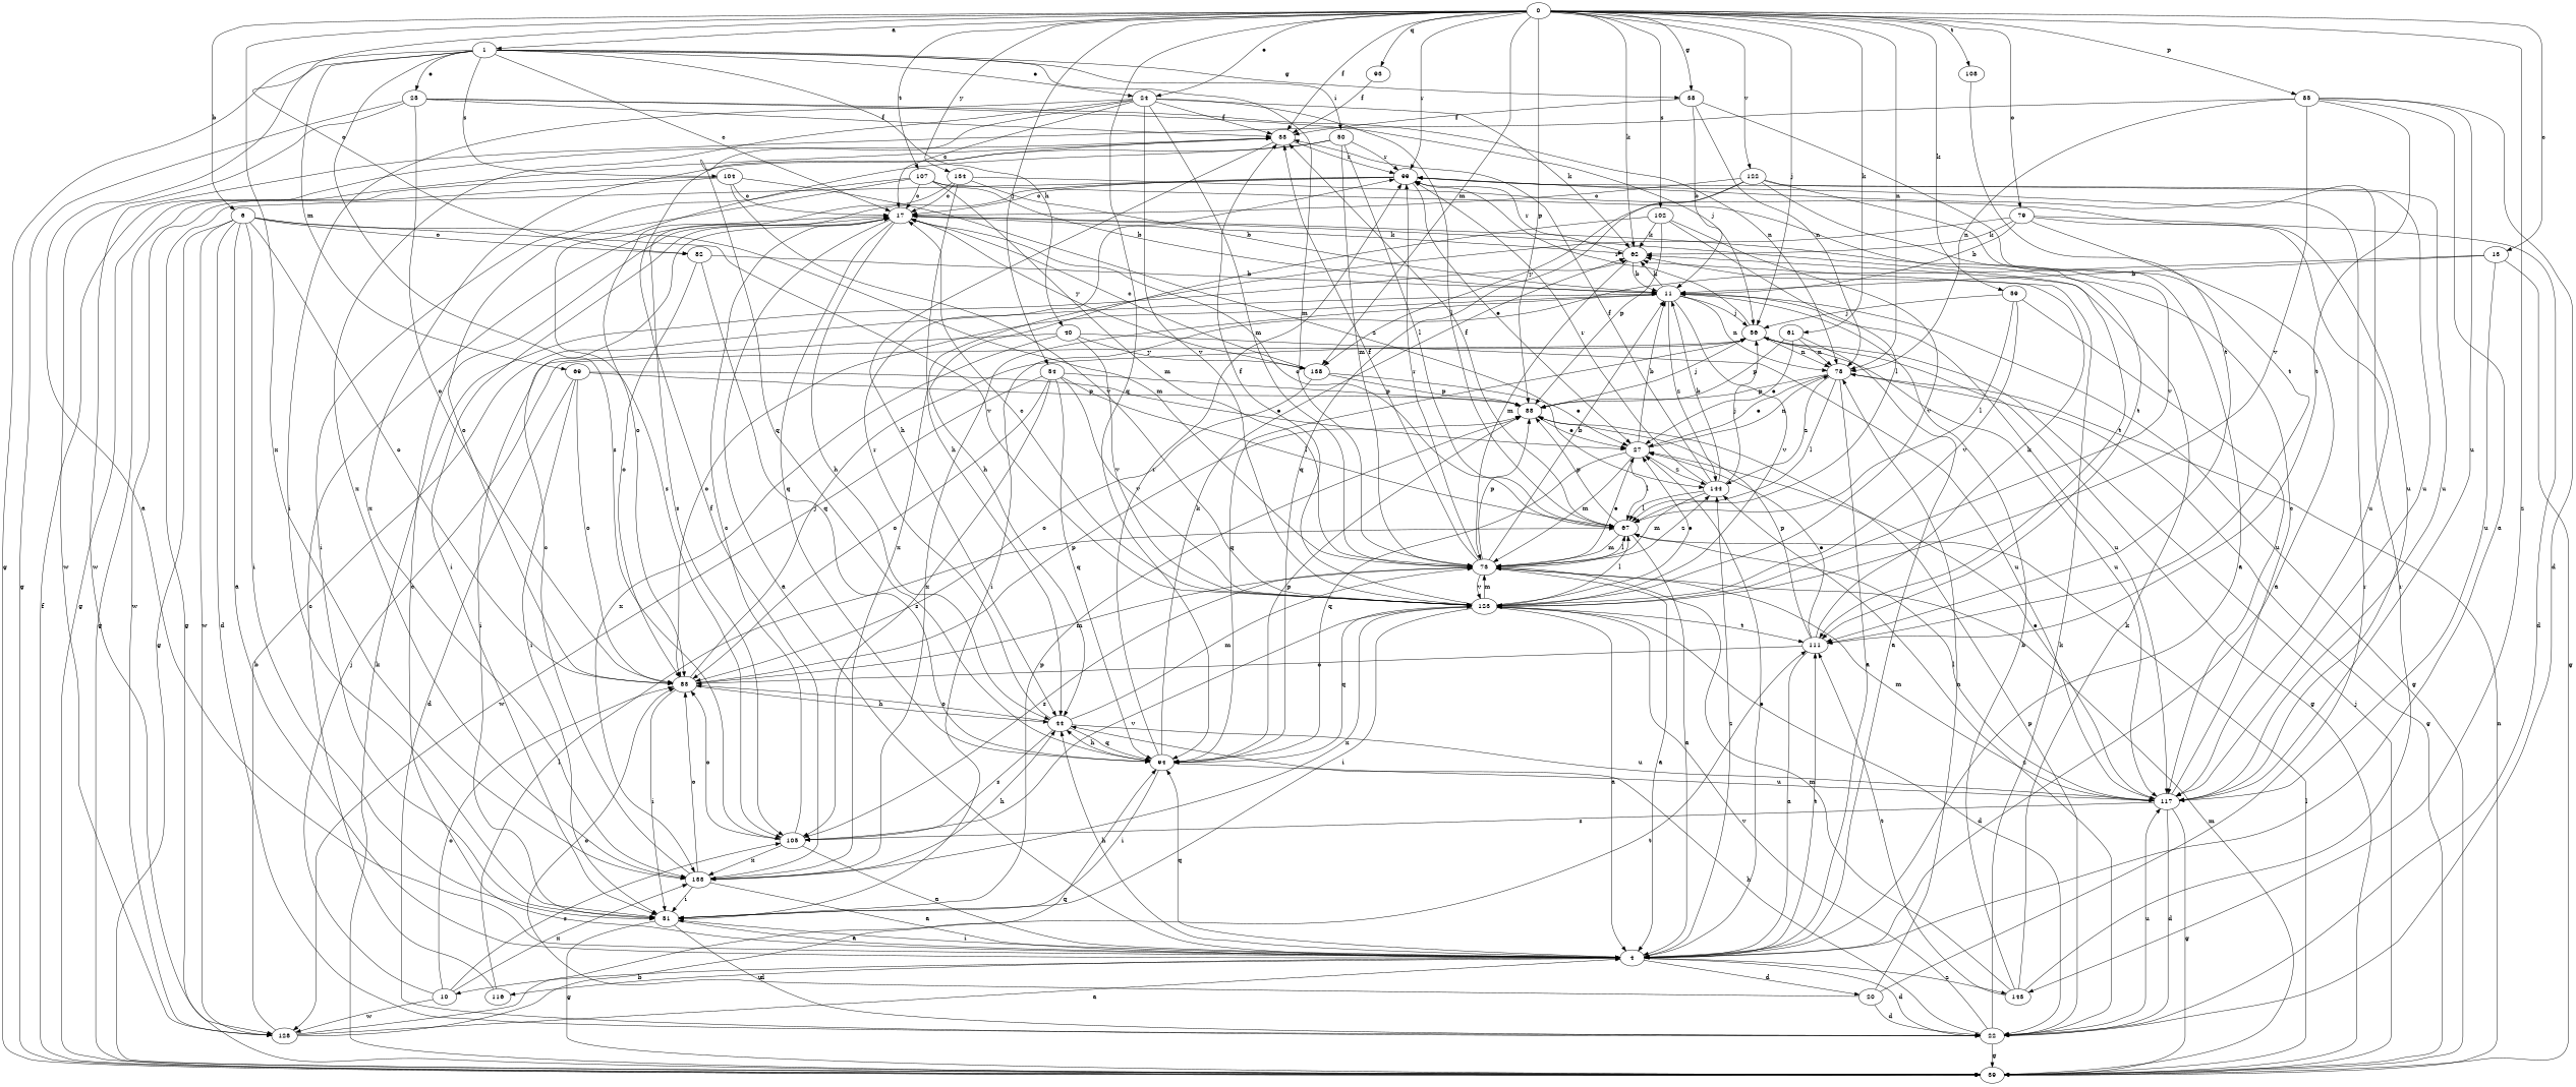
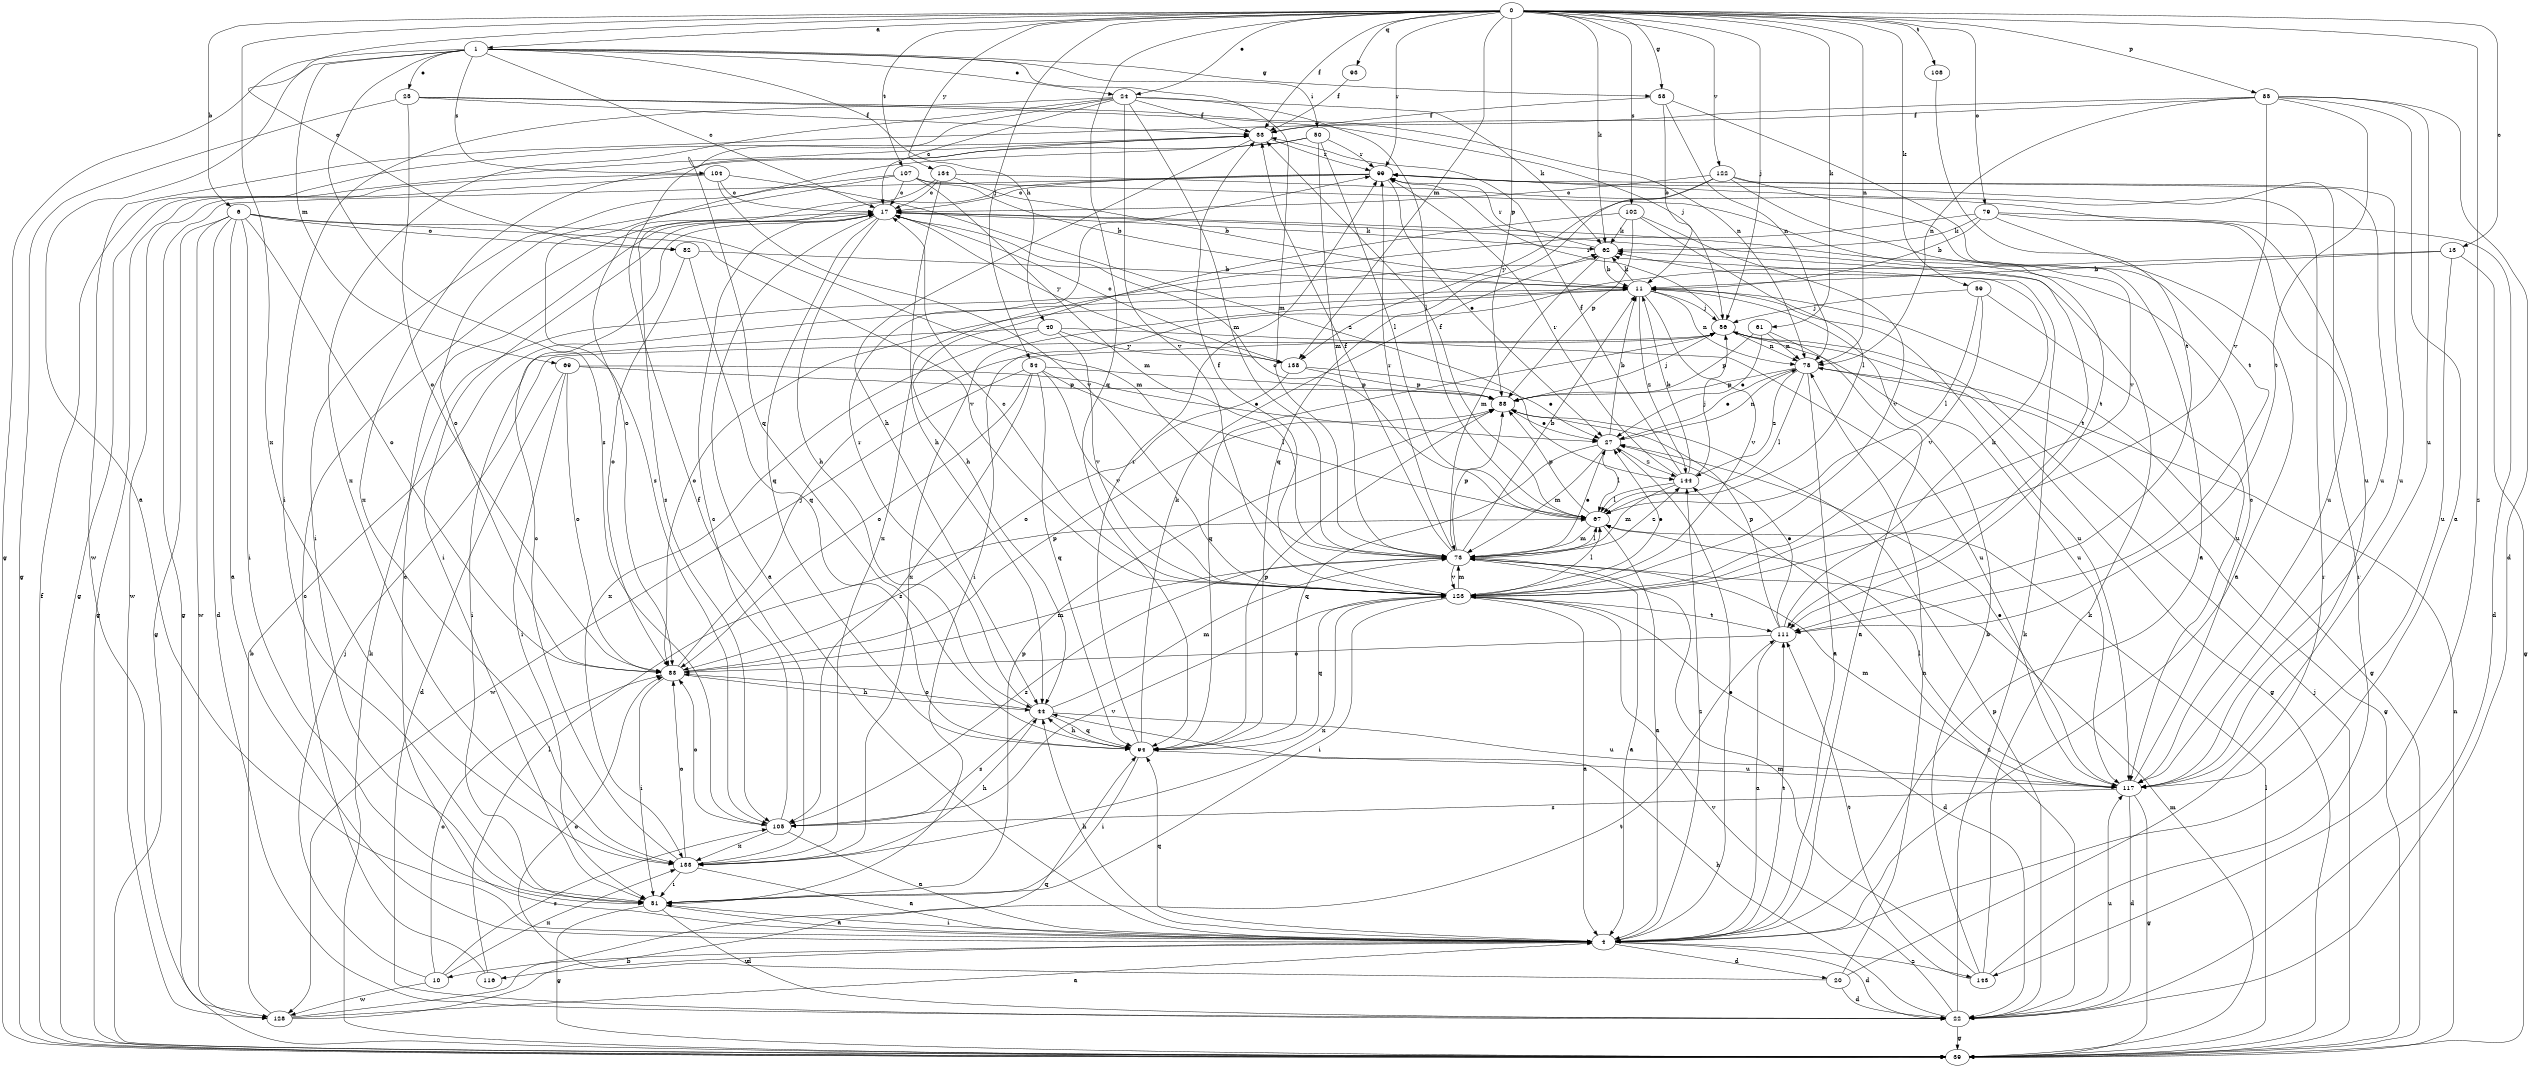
  strict digraph {
    0
    1
    6
    13
    24
    33
    38
    54
    56
    59
    61
    62
    78
    79
    82
    85
    88
    93
    94
    99
    102
    107
    108
    122
    133
    134
    138
    143
    4
    17
    25
    39
    40
    50
    69
    73
    104
    105
    22
    51
    83
    123
    128
    11
    117
    67
    44
    111
    27
    144
    10
    20
    116
    0 -> 1 [label=a]
    0 -> 6 [label=b]
    0 -> 13 [label=c]
    0 -> 24 [label=e]
    0 -> 33 [label=f]
    0 -> 38 [label=g]
    0 -> 54 [label=j]
    0 -> 56 [label=j]
    0 -> 59 [label=k]
    0 -> 61 [label=k]
    0 -> 62 [label=k]
    0 -> 78 [label=n]
    0 -> 79 [label=o]
    0 -> 82 [label=o]
    0 -> 85 [label=p]
    0 -> 88 [label=p]
    0 -> 93 [label=q]
    0 -> 94 [label=q]
    0 -> 99 [label=r]
    0 -> 102 [label=s]
    0 -> 107 [label=t]
    0 -> 108 [label=t]
    0 -> 122 [label=v]
    0 -> 133 [label=x]
    0 -> 134 [label=y]
    0 -> 138 [label=m]
    0 -> 143 [label=z]
    1 -> 24 [label=e]
    1 -> 38 [label=g]
    1 -> 4 [label=a]
    1 -> 17 [label=c]
    1 -> 25 [label=e]
    1 -> 39 [label=g]
    1 -> 40 [label=h]
    1 -> 50 [label=i]
    1 -> 69 [label=m]
    1 -> 73 [label=m]
    1 -> 104 [label=s]
    1 -> 105 [label=s]
    6 -> 82 [label=o]
    6 -> 4 [label=a]
    6 -> 39 [label=g]
    6 -> 73 [label=m]
    6 -> 22 [label=d]
    6 -> 51 [label=i]
    6 -> 83 [label=o]
    6 -> 123 [label=v]
    6 -> 128 [label=w]
    13 -> 39 [label=g]
    13 -> 51 [label=i]
    13 -> 11 [label=b]
    13 -> 117 [label=u]
    24 -> 33 [label=f]
    24 -> 62 [label=k]
    24 -> 94 [label=q]
    24 -> 133 [label=x]
    24 -> 17 [label=c]
    24 -> 73 [label=m]
    24 -> 51 [label=i]
    24 -> 123 [label=v]
    24 -> 67 [label=l]
    33 -> 99 [label=r]
    33 -> 39 [label=g]
    33 -> 44 [label=h]
    38 -> 33 [label=f]
    38 -> 78 [label=n]
    38 -> 11 [label=b]
    38 -> 111 [label=t]
    54 -> 88 [label=p]
    54 -> 94 [label=q]
    54 -> 105 [label=s]
    54 -> 83 [label=o]
    54 -> 123 [label=v]
    54 -> 128 [label=w]
    54 -> 67 [label=l]
    56 -> 78 [label=n]
    56 -> 94 [label=q]
    56 -> 99 [label=r]
    56 -> 39 [label=g]
    56 -> 117 [label=u]
    59 -> 56 [label=j]
    59 -> 123 [label=v]
    59 -> 117 [label=u]
    59 -> 67 [label=l]
    61 -> 78 [label=n]
    61 -> 88 [label=p]
    61 -> 4 [label=a]
    61 -> 27 [label=e]
    62 -> 99 [label=r]
    62 -> 73 [label=m]
    62 -> 11 [label=b]
    78 -> 88 [label=p]
    78 -> 4 [label=a]
    78 -> 39 [label=g]
    78 -> 67 [label=l]
    78 -> 27 [label=e]
    78 -> 144 [label=z]
    79 -> 62 [label=k]
    79 -> 133 [label=x]
    79 -> 4 [label=a]
    79 -> 22 [label=d]
    79 -> 11 [label=b]
    79 -> 117 [label=u]
    82 -> 94 [label=q]
    82 -> 83 [label=o]
    82 -> 11 [label=b]
+   85 -> 33 [label=f]
    85 -> 78 [label=n]
    85 -> 4 [label=a]
    85 -> 22 [label=d]
    85 -> 123 [label=v]
    85 -> 128 [label=w]
    85 -> 117 [label=u]
    85 -> 111 [label=t]
    88 -> 56 [label=j]
    88 -> 27 [label=e]
    93 -> 33 [label=f]
    94 -> 62 [label=k]
    94 -> 88 [label=p]
    94 -> 99 [label=r]
    94 -> 51 [label=i]
    94 -> 117 [label=u]
    94 -> 44 [label=h]
    99 -> 17 [label=c]
    99 -> 39 [label=g]
    99 -> 105 [label=s]
    99 -> 117 [label=u]
    99 -> 27 [label=e]
    102 -> 62 [label=k]
    102 -> 88 [label=p]
    102 -> 123 [label=v]
    102 -> 67 [label=l]
    102 -> 44 [label=h]
    107 -> 17 [label=c]
    107 -> 73 [label=m]
    107 -> 51 [label=i]
    107 -> 83 [label=o]
    107 -> 11 [label=b]
    107 -> 111 [label=t]
    108 -> 111 [label=t]
    122 -> 94 [label=q]
    122 -> 138 [label=y]
    122 -> 4 [label=a]
    122 -> 17 [label=c]
    122 -> 123 [label=v]
    122 -> 117 [label=u]
    133 -> 33 [label=f]
    133 -> 4 [label=a]
    133 -> 17 [label=c]
    133 -> 51 [label=i]
    133 -> 83 [label=o]
    133 -> 44 [label=h]
    134 -> 17 [label=c]
    134 -> 83 [label=o]
    134 -> 11 [label=b]
    134 -> 117 [label=u]
    134 -> 44 [label=h]
    138 -> 88 [label=p]
    138 -> 17 [label=c]
    138 -> 83 [label=o]
    138 -> 27 [label=e]
    143 -> 62 [label=k]
    143 -> 99 [label=r]
    143 -> 73 [label=m]
    143 -> 11 [label=b]
    143 -> 111 [label=t]
    4 -> 94 [label=q]
    4 -> 143 [label=z]
    4 -> 17 [label=c]
    4 -> 22 [label=d]
    4 -> 51 [label=i]
    4 -> 44 [label=h]
    4 -> 111 [label=t]
    4 -> 27 [label=e]
    4 -> 144 [label=z]
    4 -> 10 [label=b]
    4 -> 20 [label=d]
    4 -> 116 [label=u]
    17 -> 62 [label=k]
    17 -> 94 [label=q]
    17 -> 138 [label=y]
    17 -> 4 [label=a]
    17 -> 51 [label=i]
    17 -> 44 [label=h]
    17 -> 111 [label=t]
    25 -> 33 [label=f]
    25 -> 56 [label=j]
    25 -> 78 [label=n]
    25 -> 39 [label=g]
    25 -> 83 [label=o]
-   25 -> 128 [label=w]
    39 -> 33 [label=f]
    39 -> 56 [label=j]
    39 -> 62 [label=k]
    39 -> 78 [label=n]
    39 -> 73 [label=m]
    39 -> 67 [label=l]
    40 -> 133 [label=x]
    40 -> 138 [label=y]
    40 -> 51 [label=i]
    40 -> 123 [label=v]
    40 -> 117 [label=u]
    50 -> 99 [label=r]
    50 -> 133 [label=x]
    50 -> 73 [label=m]
    50 -> 105 [label=s]
    50 -> 67 [label=l]
    69 -> 88 [label=p]
    69 -> 22 [label=d]
    69 -> 51 [label=i]
    69 -> 83 [label=o]
    69 -> 27 [label=e]
    73 -> 33 [label=f]
    73 -> 88 [label=p]
    73 -> 99 [label=r]
    73 -> 4 [label=a]
    73 -> 105 [label=s]
    73 -> 123 [label=v]
    73 -> 11 [label=b]
    73 -> 67 [label=l]
    73 -> 27 [label=e]
    73 -> 144 [label=z]
    104 -> 17 [label=c]
    104 -> 39 [label=g]
    104 -> 123 [label=v]
    104 -> 128 [label=w]
    104 -> 144 [label=z]
    105 -> 133 [label=x]
    105 -> 4 [label=a]
    105 -> 17 [label=c]
    105 -> 83 [label=o]
    105 -> 123 [label=v]
    22 -> 62 [label=k]
    22 -> 88 [label=p]
    22 -> 39 [label=g]
    22 -> 123 [label=v]
    22 -> 117 [label=u]
    22 -> 44 [label=h]
    22 -> 144 [label=z]
    51 -> 88 [label=p]
    51 -> 4 [label=a]
    51 -> 39 [label=g]
    51 -> 22 [label=d]
    83 -> 56 [label=j]
    83 -> 88 [label=p]
    83 -> 73 [label=m]
    83 -> 51 [label=i]
    83 -> 44 [label=h]
    123 -> 33 [label=f]
    123 -> 94 [label=q]
    123 -> 133 [label=x]
    123 -> 4 [label=a]
    123 -> 17 [label=c]
    123 -> 73 [label=m]
    123 -> 22 [label=d]
    123 -> 51 [label=i]
    123 -> 67 [label=l]
    123 -> 111 [label=t]
    123 -> 27 [label=e]
    128 -> 94 [label=q]
    128 -> 4 [label=a]
    128 -> 11 [label=b]
    128 -> 111 [label=t]
    11 -> 56 [label=j]
    11 -> 62 [label=k]
    11 -> 78 [label=n]
    11 -> 133 [label=x]
    11 -> 39 [label=g]
    11 -> 83 [label=o]
    11 -> 123 [label=v]
    11 -> 117 [label=u]
    11 -> 144 [label=z]
    117 -> 17 [label=c]
    117 -> 39 [label=g]
    117 -> 73 [label=m]
    117 -> 105 [label=s]
    117 -> 22 [label=d]
    117 -> 67 [label=l]
    117 -> 27 [label=e]
    67 -> 33 [label=f]
    67 -> 88 [label=p]
    67 -> 4 [label=a]
    67 -> 17 [label=c]
    67 -> 73 [label=m]
    44 -> 94 [label=q]
    44 -> 99 [label=r]
    44 -> 73 [label=m]
    44 -> 105 [label=s]
    44 -> 83 [label=o]
    44 -> 117 [label=u]
    111 -> 62 [label=k]
    111 -> 88 [label=p]
    111 -> 4 [label=a]
    111 -> 83 [label=o]
    111 -> 27 [label=e]
    27 -> 78 [label=n]
    27 -> 94 [label=q]
    27 -> 73 [label=m]
    27 -> 11 [label=b]
    27 -> 67 [label=l]
    27 -> 144 [label=z]
    144 -> 33 [label=f]
    144 -> 56 [label=j]
    144 -> 99 [label=r]
    144 -> 73 [label=m]
    144 -> 11 [label=b]
    144 -> 67 [label=l]
    10 -> 56 [label=j]
    10 -> 133 [label=x]
    10 -> 105 [label=s]
    10 -> 83 [label=o]
    10 -> 128 [label=w]
    20 -> 78 [label=n]
    20 -> 99 [label=r]
    20 -> 22 [label=d]
    20 -> 83 [label=o]
    116 -> 17 [label=c]
    116 -> 67 [label=l]
  }
